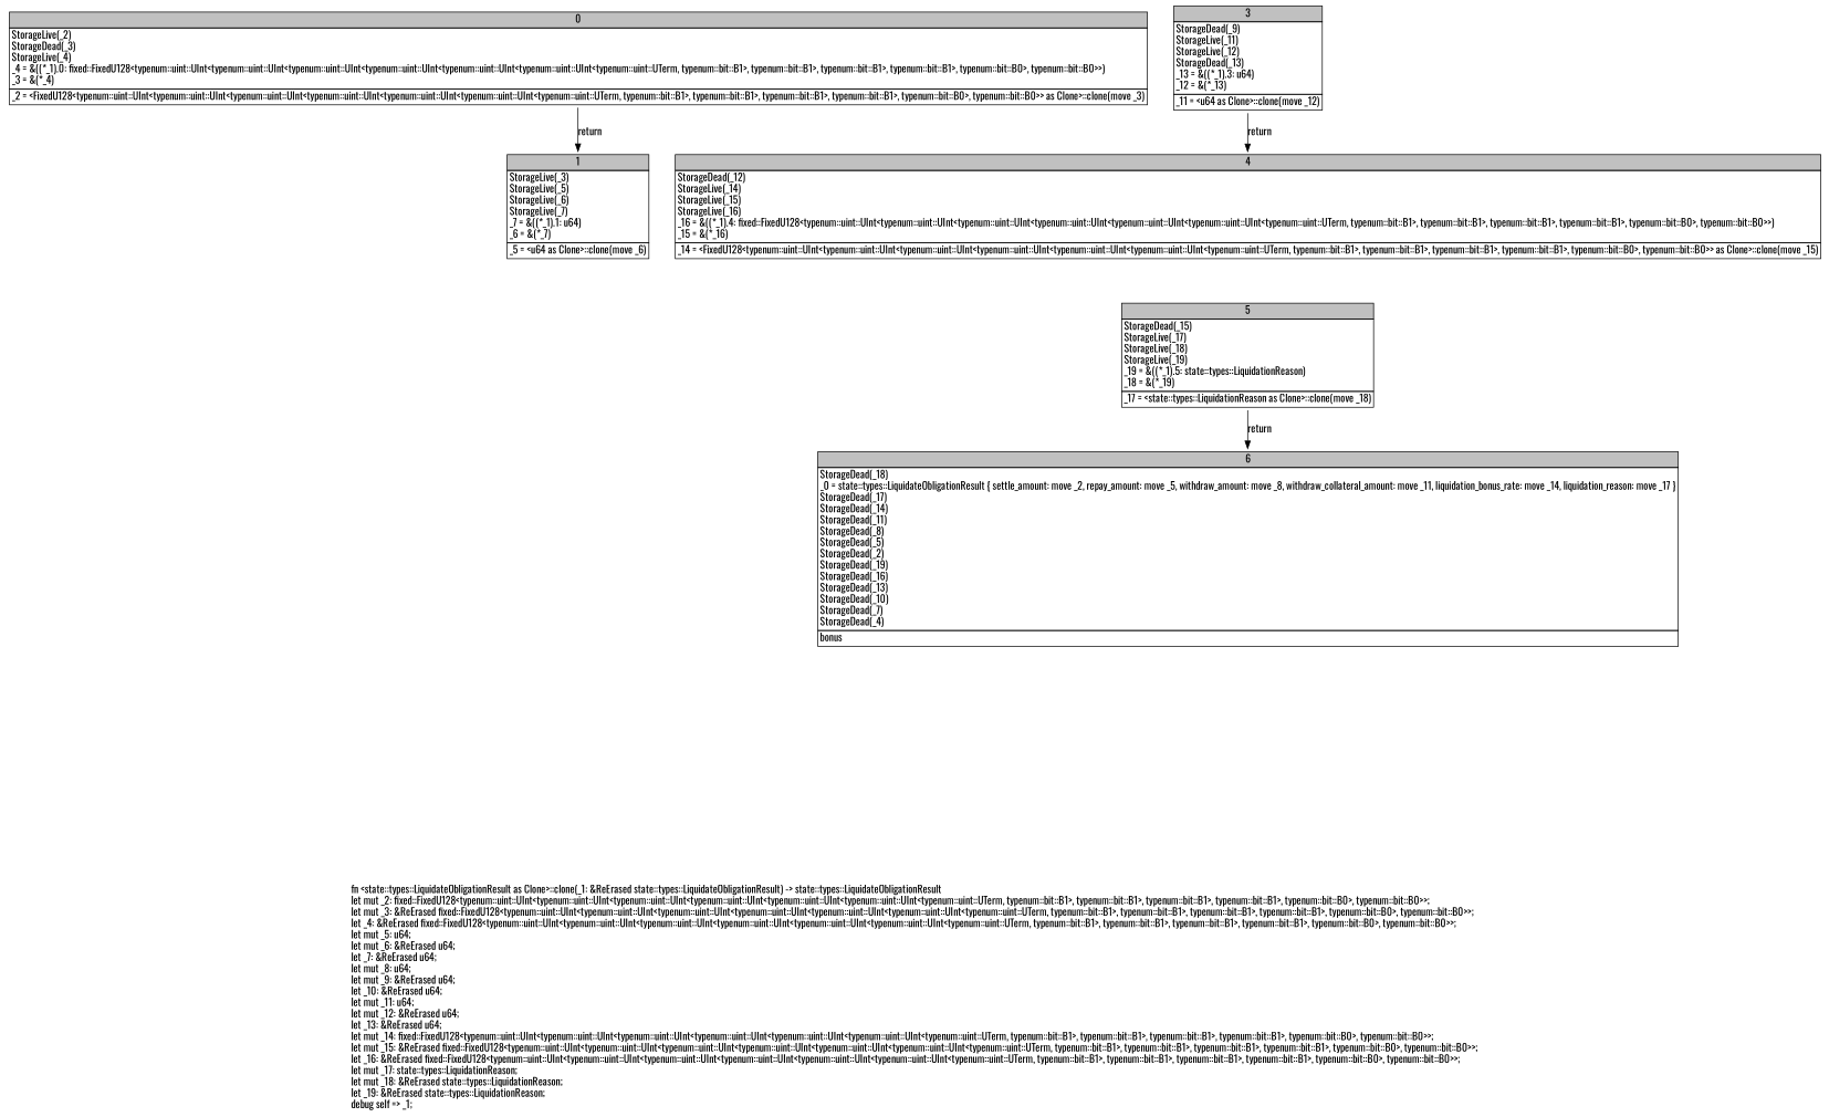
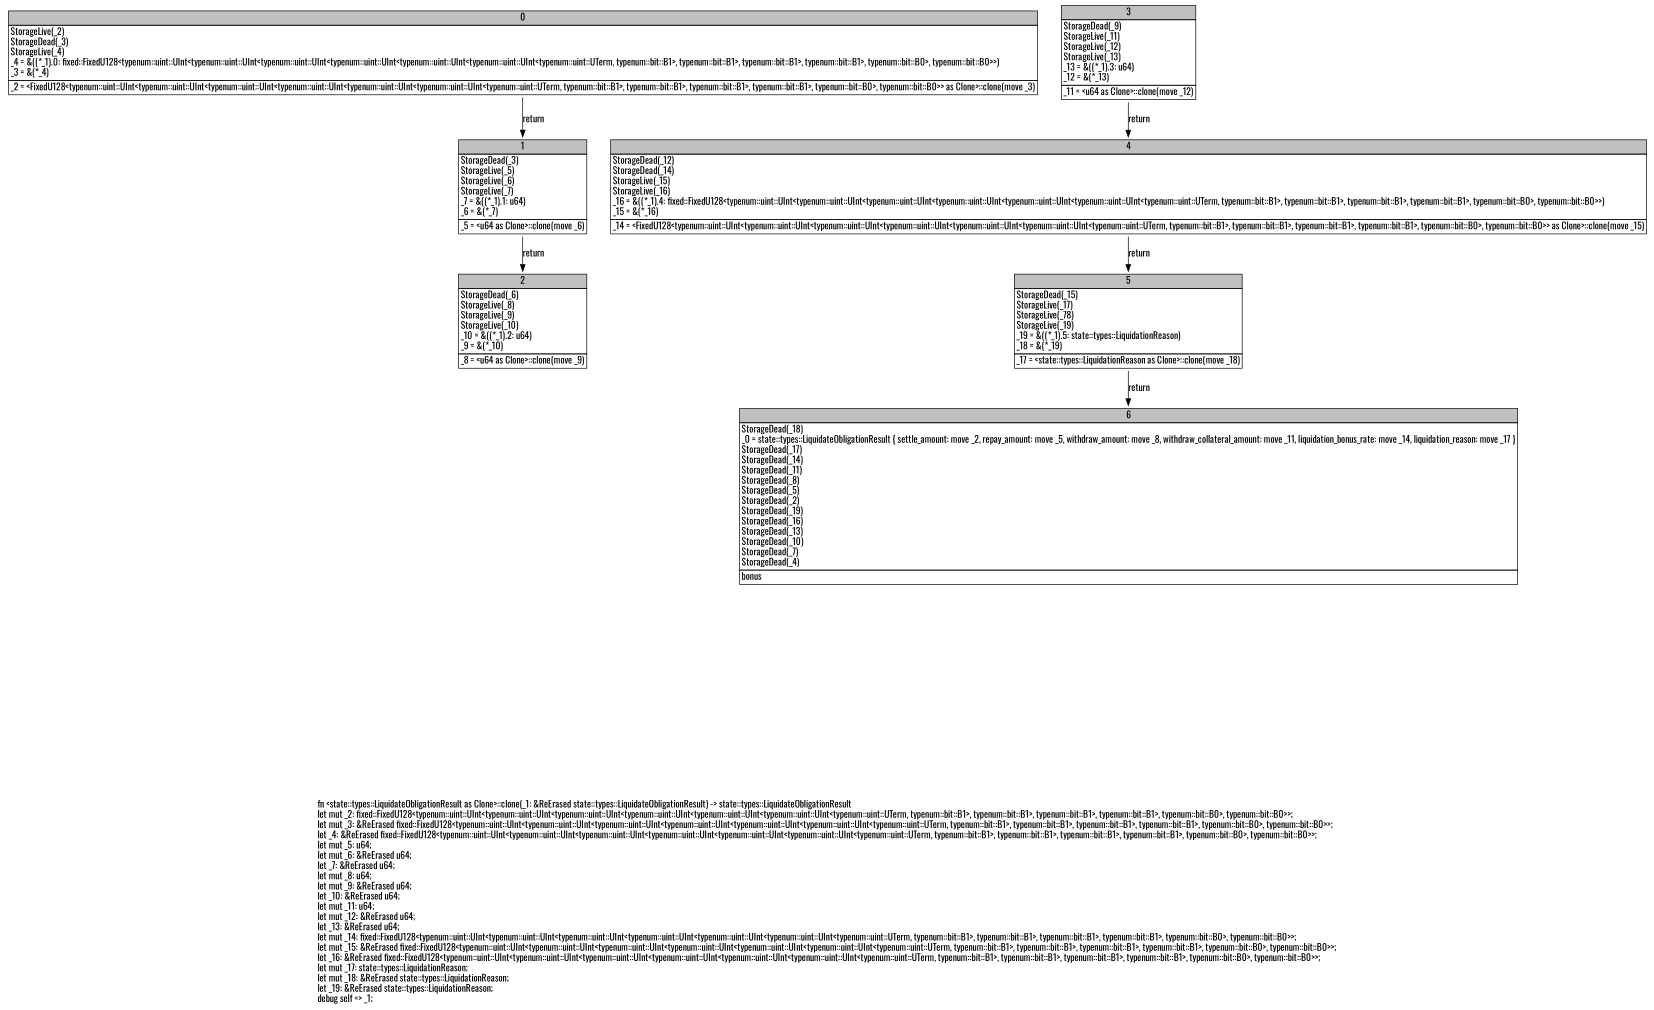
  digraph {
    fontname=Oswald
    label=<fn &lt;state::types::LiquidateObligationResult as Clone&gt;::clone(_1: &amp;ReErased state::types::LiquidateObligationResult) -&gt; state::types::LiquidateObligationResult<br align="left"/>let mut _2: fixed::FixedU128&lt;typenum::uint::UInt&lt;typenum::uint::UInt&lt;typenum::uint::UInt&lt;typenum::uint::UInt&lt;typenum::uint::UInt&lt;typenum::uint::UInt&lt;typenum::uint::UTerm, typenum::bit::B1&gt;, typenum::bit::B1&gt;, typenum::bit::B1&gt;, typenum::bit::B1&gt;, typenum::bit::B0&gt;, typenum::bit::B0&gt;&gt;;<br align="left"/>let mut _3: &amp;ReErased fixed::FixedU128&lt;typenum::uint::UInt&lt;typenum::uint::UInt&lt;typenum::uint::UInt&lt;typenum::uint::UInt&lt;typenum::uint::UInt&lt;typenum::uint::UInt&lt;typenum::uint::UTerm, typenum::bit::B1&gt;, typenum::bit::B1&gt;, typenum::bit::B1&gt;, typenum::bit::B1&gt;, typenum::bit::B0&gt;, typenum::bit::B0&gt;&gt;;<br align="left"/>let _4: &amp;ReErased fixed::FixedU128&lt;typenum::uint::UInt&lt;typenum::uint::UInt&lt;typenum::uint::UInt&lt;typenum::uint::UInt&lt;typenum::uint::UInt&lt;typenum::uint::UInt&lt;typenum::uint::UTerm, typenum::bit::B1&gt;, typenum::bit::B1&gt;, typenum::bit::B1&gt;, typenum::bit::B1&gt;, typenum::bit::B0&gt;, typenum::bit::B0&gt;&gt;;<br align="left"/>let mut _5: u64;<br align="left"/>let mut _6: &amp;ReErased u64;<br align="left"/>let _7: &amp;ReErased u64;<br align="left"/>let mut _8: u64;<br align="left"/>let mut _9: &amp;ReErased u64;<br align="left"/>let _10: &amp;ReErased u64;<br align="left"/>let mut _11: u64;<br align="left"/>let mut _12: &amp;ReErased u64;<br align="left"/>let _13: &amp;ReErased u64;<br align="left"/>let mut _14: fixed::FixedU128&lt;typenum::uint::UInt&lt;typenum::uint::UInt&lt;typenum::uint::UInt&lt;typenum::uint::UInt&lt;typenum::uint::UInt&lt;typenum::uint::UInt&lt;typenum::uint::UTerm, typenum::bit::B1&gt;, typenum::bit::B1&gt;, typenum::bit::B1&gt;, typenum::bit::B1&gt;, typenum::bit::B0&gt;, typenum::bit::B0&gt;&gt;;<br align="left"/>let mut _15: &amp;ReErased fixed::FixedU128&lt;typenum::uint::UInt&lt;typenum::uint::UInt&lt;typenum::uint::UInt&lt;typenum::uint::UInt&lt;typenum::uint::UInt&lt;typenum::uint::UInt&lt;typenum::uint::UTerm, typenum::bit::B1&gt;, typenum::bit::B1&gt;, typenum::bit::B1&gt;, typenum::bit::B1&gt;, typenum::bit::B0&gt;, typenum::bit::B0&gt;&gt;;<br align="left"/>let _16: &amp;ReErased fixed::FixedU128&lt;typenum::uint::UInt&lt;typenum::uint::UInt&lt;typenum::uint::UInt&lt;typenum::uint::UInt&lt;typenum::uint::UInt&lt;typenum::uint::UInt&lt;typenum::uint::UTerm, typenum::bit::B1&gt;, typenum::bit::B1&gt;, typenum::bit::B1&gt;, typenum::bit::B1&gt;, typenum::bit::B0&gt;, typenum::bit::B0&gt;&gt;;<br align="left"/>let mut _17: state::types::LiquidationReason;<br align="left"/>let mut _18: &amp;ReErased state::types::LiquidationReason;<br align="left"/>let _19: &amp;ReErased state::types::LiquidationReason;<br align="left"/>debug self =&gt; _1;<br align="left"/>>
    node [fontname=Oswald shape=none]
    edge [fontname=Oswald]
    n1 [label=<<table border="0" cellborder="1" cellspacing="0"><tr><td bgcolor="gray" align="center" colspan="1">0</td></tr><tr><td align="left" balign="left">StorageLive(_2)<br/>StorageDead(_3)<br/>StorageLive(_4)<br/>_4 = &amp;((*_1).0: fixed::FixedU128&lt;typenum::uint::UInt&lt;typenum::uint::UInt&lt;typenum::uint::UInt&lt;typenum::uint::UInt&lt;typenum::uint::UInt&lt;typenum::uint::UInt&lt;typenum::uint::UTerm, typenum::bit::B1&gt;, typenum::bit::B1&gt;, typenum::bit::B1&gt;, typenum::bit::B1&gt;, typenum::bit::B0&gt;, typenum::bit::B0&gt;&gt;)<br/>_3 = &amp;(*_4)<br/></td></tr><tr><td align="left">_2 = &lt;FixedU128&lt;typenum::uint::UInt&lt;typenum::uint::UInt&lt;typenum::uint::UInt&lt;typenum::uint::UInt&lt;typenum::uint::UInt&lt;typenum::uint::UInt&lt;typenum::uint::UTerm, typenum::bit::B1&gt;, typenum::bit::B1&gt;, typenum::bit::B1&gt;, typenum::bit::B1&gt;, typenum::bit::B0&gt;, typenum::bit::B0&gt;&gt; as Clone&gt;::clone(move _3)</td></tr></table>>]
-   n2 [label=<<table border="0" cellborder="1" cellspacing="0"><tr><td bgcolor="gray" align="center" colspan="1">1</td></tr><tr><td align="left" balign="left">StorageLive(_3)<br/>StorageLive(_5)<br/>StorageLive(_6)<br/>StorageLive(_7)<br/>_7 = &amp;((*_1).1: u64)<br/>_6 = &amp;(*_7)<br/></td></tr><tr><td align="left">_5 = &lt;u64 as Clone&gt;::clone(move _6)</td></tr></table>>]
-   n4 [label=<<table border="0" cellborder="1" cellspacing="0"><tr><td bgcolor="gray" align="center" colspan="1">3</td></tr><tr><td align="left" balign="left">StorageDead(_9)<br/>StorageLive(_11)<br/>StorageLive(_12)<br/>StorageDead(_13)<br/>_13 = &amp;((*_1).3: u64)<br/>_12 = &amp;(*_13)<br/></td></tr><tr><td align="left">_11 = &lt;u64 as Clone&gt;::clone(move _12)</td></tr></table>>]
-   n5 [label=<<table border="0" cellborder="1" cellspacing="0"><tr><td bgcolor="gray" align="center" colspan="1">4</td></tr><tr><td align="left" balign="left">StorageDead(_12)<br/>StorageLive(_14)<br/>StorageLive(_15)<br/>StorageLive(_16)<br/>_16 = &amp;((*_1).4: fixed::FixedU128&lt;typenum::uint::UInt&lt;typenum::uint::UInt&lt;typenum::uint::UInt&lt;typenum::uint::UInt&lt;typenum::uint::UInt&lt;typenum::uint::UInt&lt;typenum::uint::UTerm, typenum::bit::B1&gt;, typenum::bit::B1&gt;, typenum::bit::B1&gt;, typenum::bit::B1&gt;, typenum::bit::B0&gt;, typenum::bit::B0&gt;&gt;)<br/>_15 = &amp;(*_16)<br/></td></tr><tr><td align="left">_14 = &lt;FixedU128&lt;typenum::uint::UInt&lt;typenum::uint::UInt&lt;typenum::uint::UInt&lt;typenum::uint::UInt&lt;typenum::uint::UInt&lt;typenum::uint::UInt&lt;typenum::uint::UTerm, typenum::bit::B1&gt;, typenum::bit::B1&gt;, typenum::bit::B1&gt;, typenum::bit::B1&gt;, typenum::bit::B0&gt;, typenum::bit::B0&gt;&gt; as Clone&gt;::clone(move _15)</td></tr></table>>]
-   n6 [label=<<table border="0" cellborder="1" cellspacing="0"><tr><td bgcolor="gray" align="center" colspan="1">5</td></tr><tr><td align="left" balign="left">StorageDead(_15)<br/>StorageLive(_17)<br/>StorageLive(_18)<br/>StorageLive(_19)<br/>_19 = &amp;((*_1).5: state::types::LiquidationReason)<br/>_18 = &amp;(*_19)<br/></td></tr><tr><td align="left">_17 = &lt;state::types::LiquidationReason as Clone&gt;::clone(move _18)</td></tr></table>>]
+   n2 [label=<<table border="0" cellborder="1" cellspacing="0"><tr><td bgcolor="gray" align="center" colspan="1">1</td></tr><tr><td align="left" balign="left">StorageDead(_3)<br/>StorageLive(_5)<br/>StorageLive(_6)<br/>StorageLive(_7)<br/>_7 = &amp;((*_1).1: u64)<br/>_6 = &amp;(*_7)<br/></td></tr><tr><td align="left">_5 = &lt;u64 as Clone&gt;::clone(move _6)</td></tr></table>>]
+   n3 [label=<<table border="0" cellborder="1" cellspacing="0"><tr><td bgcolor="gray" align="center" colspan="1">2</td></tr><tr><td align="left" balign="left">StorageDead(_6)<br/>StorageLive(_8)<br/>StorageLive(_9)<br/>StorageLive(_10)<br/>_10 = &amp;((*_1).2: u64)<br/>_9 = &amp;(*_10)<br/></td></tr><tr><td align="left">_8 = &lt;u64 as Clone&gt;::clone(move _9)</td></tr></table>>]
+   n4 [label=<<table border="0" cellborder="1" cellspacing="0"><tr><td bgcolor="gray" align="center" colspan="1">3</td></tr><tr><td align="left" balign="left">StorageDead(_9)<br/>StorageLive(_11)<br/>StorageLive(_12)<br/>StorageLive(_13)<br/>_13 = &amp;((*_1).3: u64)<br/>_12 = &amp;(*_13)<br/></td></tr><tr><td align="left">_11 = &lt;u64 as Clone&gt;::clone(move _12)</td></tr></table>>]
+   n5 [label=<<table border="0" cellborder="1" cellspacing="0"><tr><td bgcolor="gray" align="center" colspan="1">4</td></tr><tr><td align="left" balign="left">StorageDead(_12)<br/>StorageDead(_14)<br/>StorageLive(_15)<br/>StorageLive(_16)<br/>_16 = &amp;((*_1).4: fixed::FixedU128&lt;typenum::uint::UInt&lt;typenum::uint::UInt&lt;typenum::uint::UInt&lt;typenum::uint::UInt&lt;typenum::uint::UInt&lt;typenum::uint::UInt&lt;typenum::uint::UTerm, typenum::bit::B1&gt;, typenum::bit::B1&gt;, typenum::bit::B1&gt;, typenum::bit::B1&gt;, typenum::bit::B0&gt;, typenum::bit::B0&gt;&gt;)<br/>_15 = &amp;(*_16)<br/></td></tr><tr><td align="left">_14 = &lt;FixedU128&lt;typenum::uint::UInt&lt;typenum::uint::UInt&lt;typenum::uint::UInt&lt;typenum::uint::UInt&lt;typenum::uint::UInt&lt;typenum::uint::UInt&lt;typenum::uint::UTerm, typenum::bit::B1&gt;, typenum::bit::B1&gt;, typenum::bit::B1&gt;, typenum::bit::B1&gt;, typenum::bit::B0&gt;, typenum::bit::B0&gt;&gt; as Clone&gt;::clone(move _15)</td></tr></table>>]
+   n6 [label=<<table border="0" cellborder="1" cellspacing="0"><tr><td bgcolor="gray" align="center" colspan="1">5</td></tr><tr><td align="left" balign="left">StorageDead(_15)<br/>StorageLive(_17)<br/>StorageLive(_78)<br/>StorageLive(_19)<br/>_19 = &amp;((*_1).5: state::types::LiquidationReason)<br/>_18 = &amp;(*_19)<br/></td></tr><tr><td align="left">_17 = &lt;state::types::LiquidationReason as Clone&gt;::clone(move _18)</td></tr></table>>]
    n7 [label=<<table border="0" cellborder="1" cellspacing="0"><tr><td bgcolor="gray" align="center" colspan="1">6</td></tr><tr><td align="left" balign="left">StorageDead(_18)<br/>_0 = state::types::LiquidateObligationResult { settle_amount: move _2, repay_amount: move _5, withdraw_amount: move _8, withdraw_collateral_amount: move _11, liquidation_bonus_rate: move _14, liquidation_reason: move _17 }<br/>StorageDead(_17)<br/>StorageDead(_14)<br/>StorageDead(_11)<br/>StorageDead(_8)<br/>StorageDead(_5)<br/>StorageDead(_2)<br/>StorageDead(_19)<br/>StorageDead(_16)<br/>StorageDead(_13)<br/>StorageDead(_10)<br/>StorageDead(_7)<br/>StorageDead(_4)<br/></td></tr><tr><td align="left">bonus</td></tr></table>>]
    n1 -> n2 [label=return]
+   n2 -> n3 [label=return]
    n4 -> n5 [label=return]
+   n5 -> n6 [label=return]
    n6 -> n7 [label=return]
  }
